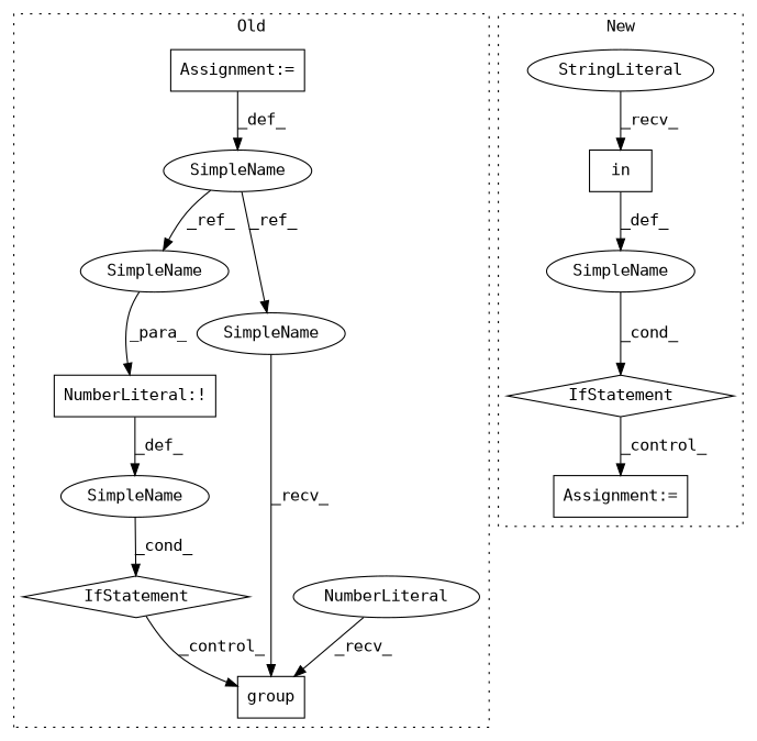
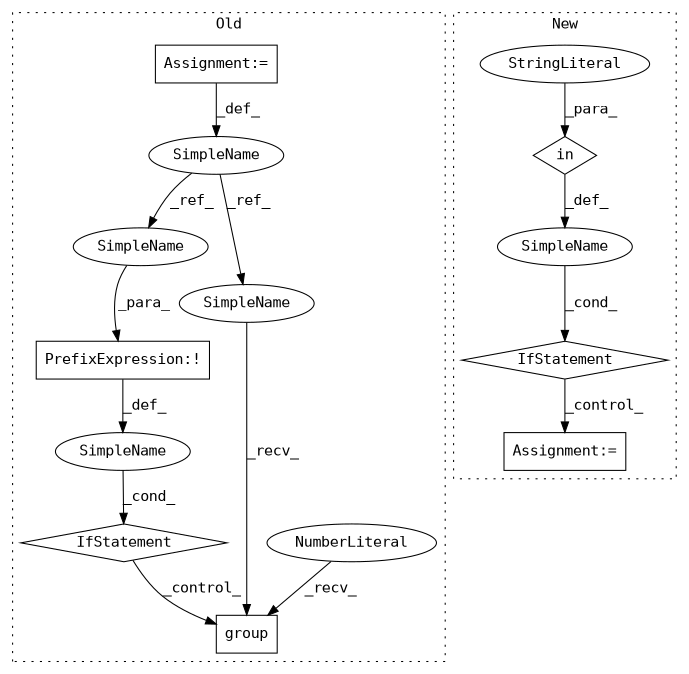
  digraph {
    fontname="DejaVu Sans Mono"
    node [a=42 fontname="DejaVu Sans Mono" l=1 shape=ellipse]
    edge [fontname="DejaVu Sans Mono"]
    n1 [a=32 l="6,1" label=group s="2227,2234" shape=box]
    n2 [a=25 l="4,2" label=IfStatement s="2178,2184" shape=diamond]
    n3 [label=SimpleName l=""]
-   n4 [a=38 label="NumberLiteral:!" s=2182 shape=box]
+   n4 [a=38 label="PrefixExpression:!" s=2182 shape=box]
    n5 [a=34 label=NumberLiteral s=2233]
    n6 [label=SimpleName s=2125]
    n7 [a=7 label="Assignment:=" s=2126 shape=box]
    n8 [label=SimpleName s=2183]
    n9 [label=SimpleName s=2225]
-   n10 [a=105 l=24 label=in s=1862 shape=box]
+   n10 [a=105 l=24 label=in s=1862 shape=diamond]
    n11 [a=25 l="8,2" label=IfStatement s="1854,1886" shape=diamond]
    n12 [a=45 l=11 label=StringLiteral s=1862]
    n13 [label=SimpleName l=""]
    n14 [a=7 l=38 label="Assignment:=" s=1998 shape=box]
    subgraph cluster_1 {
      label=Old
      style=dotted
      n1
      n2
      n3
      n4
      n5
      n6
      n7
      n8
      n9
    }
    subgraph cluster_2 {
      label=New
      style=dotted
      n10
      n11
      n12
      n13
      n14
    }
    n2 -> n1 [label=_control_]
    n3 -> n2 [label=_cond_]
    n4 -> n3 [label=_def_]
    n5 -> n1 [label=_recv_]
    n6 -> n8 [label=_ref_]
    n6 -> n9 [label=_ref_]
    n7 -> n6 [label=_def_]
    n8 -> n4 [label=_para_]
    n9 -> n1 [label=_recv_]
    n10 -> n13 [label=_def_]
    n11 -> n14 [label=_control_]
-   n12 -> n10 [label=_recv_]
+   n12 -> n10 [label=_para_]
    n13 -> n11 [label=_cond_]
  }
